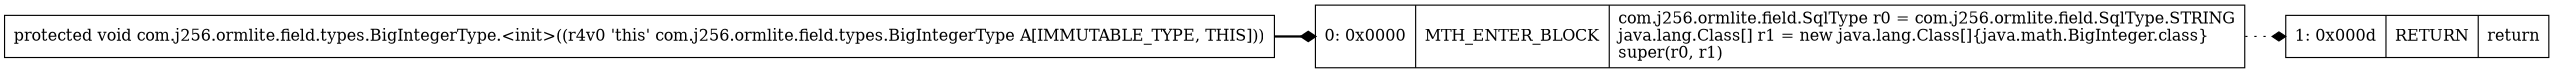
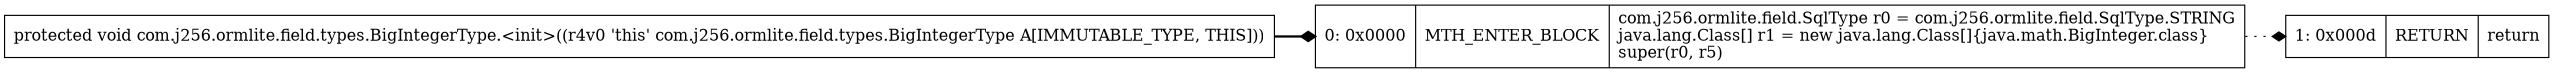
  digraph {
    rankdir=LR
    node [shape=record]
    edge [arrowhead=diamond]
-   n1 [label="{0\:\ 0x0000|MTH_ENTER_BLOCK\l|com.j256.ormlite.field.SqlType r0 = com.j256.ormlite.field.SqlType.STRING\ljava.lang.Class[] r1 = new java.lang.Class[]\{java.math.BigInteger.class\}\lsuper(r0, r1)\l}"]
+   n1 [label="{0\:\ 0x0000|MTH_ENTER_BLOCK\l|com.j256.ormlite.field.SqlType r0 = com.j256.ormlite.field.SqlType.STRING\ljava.lang.Class[] r1 = new java.lang.Class[]\{java.math.BigInteger.class\}\lsuper(r0, r5)\l}"]
    n2 [label="{1\:\ 0x000d|RETURN\l|return\l}"]
    n3 [label="{protected void com.j256.ormlite.field.types.BigIntegerType.\<init\>((r4v0 'this' com.j256.ormlite.field.types.BigIntegerType A[IMMUTABLE_TYPE, THIS])) }"]
    n1 -> n2 [style=dotted]
    n3 -> n1 [style=bold]
  }
